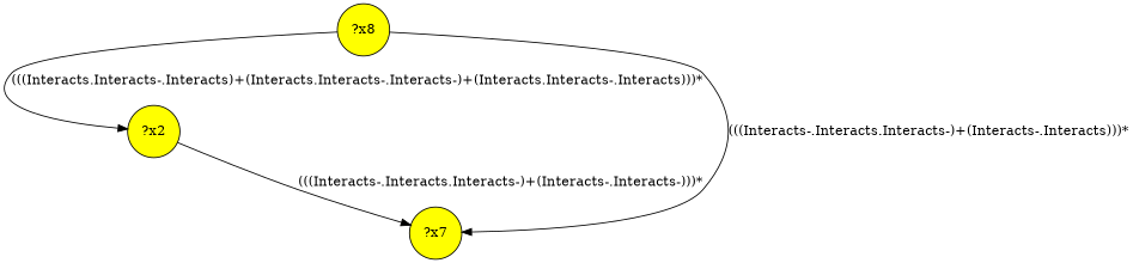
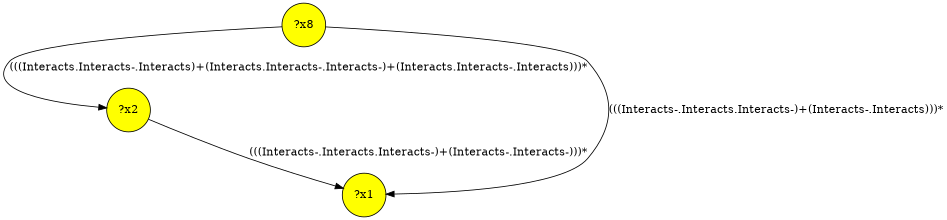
  digraph {
    node [fillcolor=yellow shape=circle style="filled,"]
    n1 [label="?x8"]
    n2 [label="?x2"]
-   n3 [label="?x7"]
+   n3 [label="?x1"]
    n1 -> n2 [label="(((Interacts.Interacts-.Interacts)+(Interacts.Interacts-.Interacts-)+(Interacts.Interacts-.Interacts)))*"]
    n1 -> n3 [label="(((Interacts-.Interacts.Interacts-)+(Interacts-.Interacts)))*"]
    n2 -> n3 [label="(((Interacts-.Interacts.Interacts-)+(Interacts-.Interacts-)))*"]
  }
